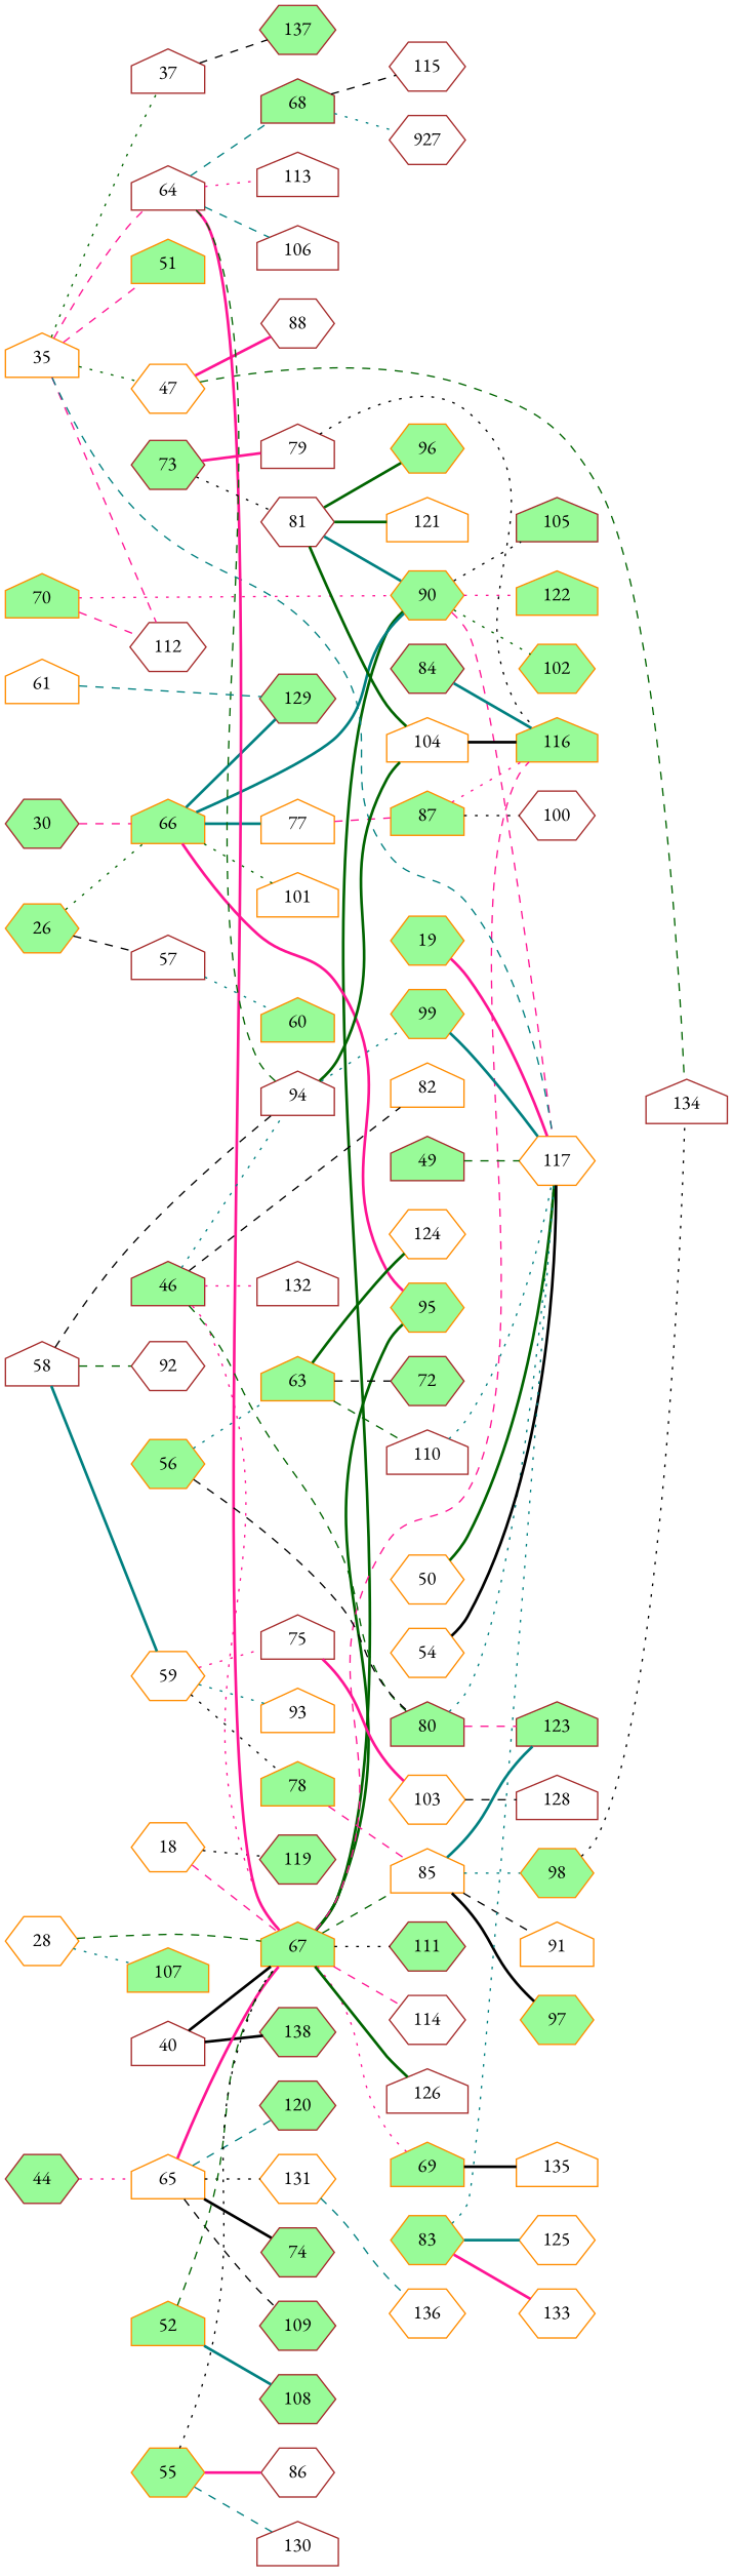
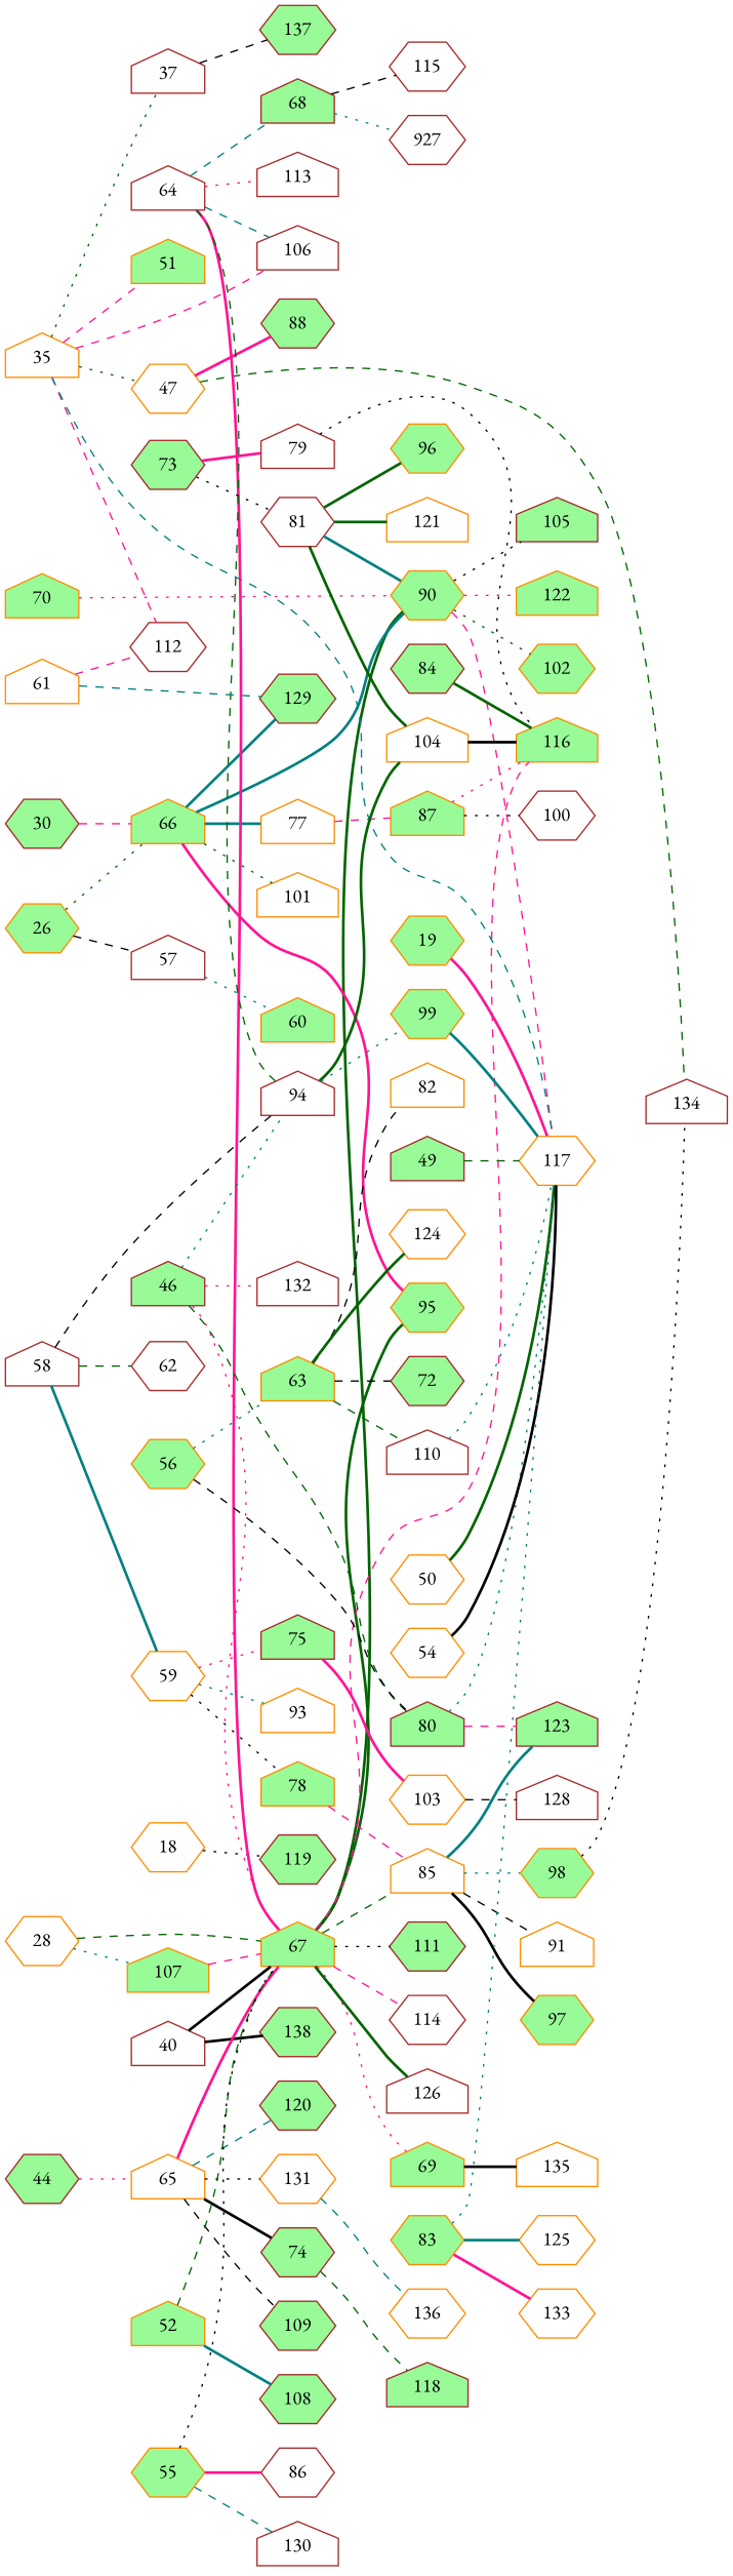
  graph {
    fontname="EB Garamond"
    rankdir=LR
    node [color=darkorange fillcolor=white fontname="EB Garamond" shape=house style=filled]
    edge [color=deeppink fontname="EB Garamond" style=dashed]
    67 [fillcolor=palegreen super="+8+6+14"]
    90 [fillcolor=palegreen shape=hexagon super="+20+3+5+7"]
    95 [fillcolor=palegreen shape=hexagon]
    69 [fillcolor=palegreen]
    85
    111 [color=brown fillcolor=palegreen shape=hexagon]
    114 [color=brown shape=hexagon]
    116 [fillcolor=palegreen super="+42"]
    126 [color=brown]
    18 [shape=hexagon]
    119 [color=brown fillcolor=palegreen shape=hexagon]
    26 [fillcolor=palegreen shape=hexagon]
    57 [color=brown]
    66 [fillcolor=palegreen super="+10+62"]
    60 [fillcolor=palegreen]
    129 [color=brown fillcolor=palegreen shape=hexagon super="+36"]
    77
    101
    28 [shape=hexagon]
    107 [fillcolor=palegreen]
    30 [color=brown fillcolor=palegreen shape=hexagon]
    35 [super="+25"]
    37 [color=brown]
    47 [shape=hexagon]
    51 [fillcolor=palegreen]
    64 [color=brown super="+15"]
    112 [color=brown shape=hexagon super="+71"]
    117 [shape=hexagon super="+41+48"]
    137 [color=brown fillcolor=palegreen shape=hexagon]
-   88 [color=brown shape=hexagon]
+   88 [color=brown fillcolor=palegreen shape=hexagon]
    134 [color=brown]
    94 [color=brown super="+39"]
    68 [color=brown fillcolor=palegreen]
    106 [color=brown]
    113 [color=brown]
    40 [color=brown]
    138 [color=brown fillcolor=palegreen shape=hexagon]
    65 [super="+9+12"]
    74 [color=brown fillcolor=palegreen shape=hexagon]
    109 [color=brown fillcolor=palegreen shape=hexagon]
    120 [color=brown fillcolor=palegreen shape=hexagon]
    131 [shape=hexagon]
    44 [color=brown fillcolor=palegreen shape=hexagon]
    46 [color=brown fillcolor=palegreen super="+13+21"]
    80 [color=brown fillcolor=palegreen super="+53"]
    82
    132 [color=brown]
    123 [color=brown fillcolor=palegreen super="+76"]
    104
    99 [fillcolor=palegreen shape=hexagon]
    49 [color=brown fillcolor=palegreen]
    50 [shape=hexagon]
    52 [fillcolor=palegreen]
    108 [color=brown fillcolor=palegreen shape=hexagon]
    54 [shape=hexagon]
    55 [fillcolor=palegreen shape=hexagon]
    86 [color=brown shape=hexagon]
    130 [color=brown]
    56 [fillcolor=palegreen shape=hexagon super="+45"]
    63 [fillcolor=palegreen super="+23"]
    72 [color=brown fillcolor=palegreen shape=hexagon]
    110 [color=brown super="+22"]
    124 [shape=hexagon]
    58 [color=brown super="+43"]
    59 [shape=hexagon]
-   92 [color=brown shape=hexagon]
-   75 [color=brown]
+   92 [color=brown shape=hexagon label=62]
+   75 [color=brown fillcolor=palegreen]
    78 [fillcolor=palegreen]
    93
    103 [shape=hexagon]
    61
    115 [color=brown shape=hexagon]
    n73 [color=brown label=927 shape=hexagon]
+   118 [color=brown fillcolor=palegreen]
    136 [shape=hexagon]
    87 [fillcolor=palegreen]
    102 [fillcolor=palegreen shape=hexagon]
    105 [color=brown fillcolor=palegreen]
    122 [fillcolor=palegreen]
    135
    91
    97 [fillcolor=palegreen shape=hexagon]
    98 [fillcolor=palegreen shape=hexagon]
    70 [fillcolor=palegreen]
    73 [color=brown fillcolor=palegreen shape=hexagon]
    79 [color=brown]
    81 [color=brown shape=hexagon super="+32+38"]
    96 [fillcolor=palegreen shape=hexagon]
    121
    128 [color=brown]
    100 [color=brown shape=hexagon]
    83 [fillcolor=palegreen shape=hexagon]
    125 [shape=hexagon]
    133 [shape=hexagon]
    84 [color=brown fillcolor=palegreen shape=hexagon]
    n96 [fillcolor=palegreen label=19 shape=hexagon]
    67 -- 90 [color=darkgreen style=bold]
    67 -- 95 [color=darkgreen style=bold]
    67 -- 69 [style=dotted]
    67 -- 85 [color=darkgreen]
    67 -- 111 [color=black style=dotted]
    67 -- 114
    67 -- 116
    67 -- 126 [color=darkgreen style=bold]
    90 -- 117 [weight=2]
    90 -- 102 [color=darkgreen style=dotted]
    90 -- 105 [color=black style=dotted]
    90 -- 122 [style=dotted]
    69 -- 135 [color=black style=bold]
    85 -- 123 [color=teal style=bold]
    85 -- 91 [color=black]
    85 -- 97 [color=black style=bold]
    85 -- 98 [color=teal style=dotted]
-   18 -- 67
+   107 -- 67
    18 -- 119 [color=black style=dotted]
    26 -- 57 [color=black]
    26 -- 66 [color=darkgreen style=dotted]
    57 -- 60 [color=teal style=dotted]
    66 -- 90 [color=teal style=bold weight=2]
    66 -- 95 [style=bold]
    66 -- 129 [color=teal style=bold]
    66 -- 77 [color=teal style=bold]
    66 -- 101 [color=darkgreen style=dotted]
    77 -- 87
    28 -- 67 [color=darkgreen]
    28 -- 107 [color=teal style=dotted]
    30 -- 66
    35 -- 37 [color=darkgreen style=dotted]
    35 -- 47 [color=darkgreen style=dotted]
    35 -- 51
-   35 -- 64
+   35 -- 106
    35 -- 112 [weight=2]
    35 -- 117 [color=teal]
    37 -- 137 [color=black]
    47 -- 88 [style=bold]
    47 -- 134 [color=darkgreen]
    64 -- 67 [style=bold]
    64 -- 94 [color=darkgreen]
    64 -- 68 [color=teal]
    64 -- 106 [color=teal]
    64 -- 113 [style=dotted]
    94 -- 104 [color=darkgreen style=bold]
    94 -- 99 [color=teal style=dotted]
    68 -- 115 [color=black]
    68 -- n73 [color=teal style=dotted]
    40 -- 67 [color=black style=bold]
    40 -- 138 [color=black style=bold]
    65 -- 67 [style=bold]
    65 -- 74 [color=black style=bold]
    65 -- 109 [color=black]
    65 -- 120 [color=teal]
    65 -- 131 [color=black style=dotted]
+   74 -- 118 [color=darkgreen]
    131 -- 136 [color=teal]
    44 -- 65 [style=dotted]
    46 -- 67 [style=dotted]
    46 -- 94 [color=teal style=dotted]
    46 -- 80 [color=darkgreen]
-   46 -- 82 [color=black]
+   63 -- 82 [color=black]
    46 -- 132 [style=dotted]
    80 -- 117 [color=teal style=dotted]
    80 -- 123 [weight=2]
    104 -- 116 [color=black style=bold]
    99 -- 117 [color=teal style=bold]
    49 -- 117 [color=darkgreen]
    50 -- 117 [color=darkgreen style=bold]
    52 -- 67 [color=darkgreen]
    52 -- 108 [color=teal style=bold]
    54 -- 117 [color=black style=bold]
    55 -- 67 [color=black style=dotted]
    55 -- 86 [style=bold]
    55 -- 130 [color=teal]
    56 -- 80 [color=black]
    56 -- 63 [color=teal style=dotted]
    63 -- 72 [color=black]
    63 -- 110 [color=darkgreen]
    63 -- 124 [color=darkgreen style=bold]
    110 -- 117 [color=teal style=dotted]
    58 -- 94 [color=black]
    58 -- 59 [color=teal style=bold]
    58 -- 92 [color=darkgreen]
    59 -- 75 [style=dotted]
    59 -- 78 [color=black style=dotted]
    59 -- 93 [color=teal style=dotted]
    75 -- 103 [style=bold]
    78 -- 85
    103 -- 128 [color=black]
    61 -- 129 [color=teal]
    87 -- 116 [style=dotted]
    87 -- 100 [color=black style=dotted]
    98 -- 134 [color=black style=dotted]
    70 -- 90 [style=dotted]
-   70 -- 112
+   61 -- 112
    73 -- 79 [style=bold]
    73 -- 81 [color=black style=dotted]
    79 -- 116 [color=black style=dotted]
    81 -- 90 [color=teal style=bold]
    81 -- 104 [color=darkgreen style=bold]
    81 -- 96 [color=darkgreen style=bold]
    81 -- 121 [color=darkgreen style=bold]
    83 -- 117 [color=teal style=dotted]
    83 -- 125 [color=teal style=bold]
    83 -- 133 [style=bold]
-   84 -- 116 [color=teal style=bold]
+   84 -- 116 [color=darkgreen style=bold]
    n96 -- 117 [style=bold]
  }
